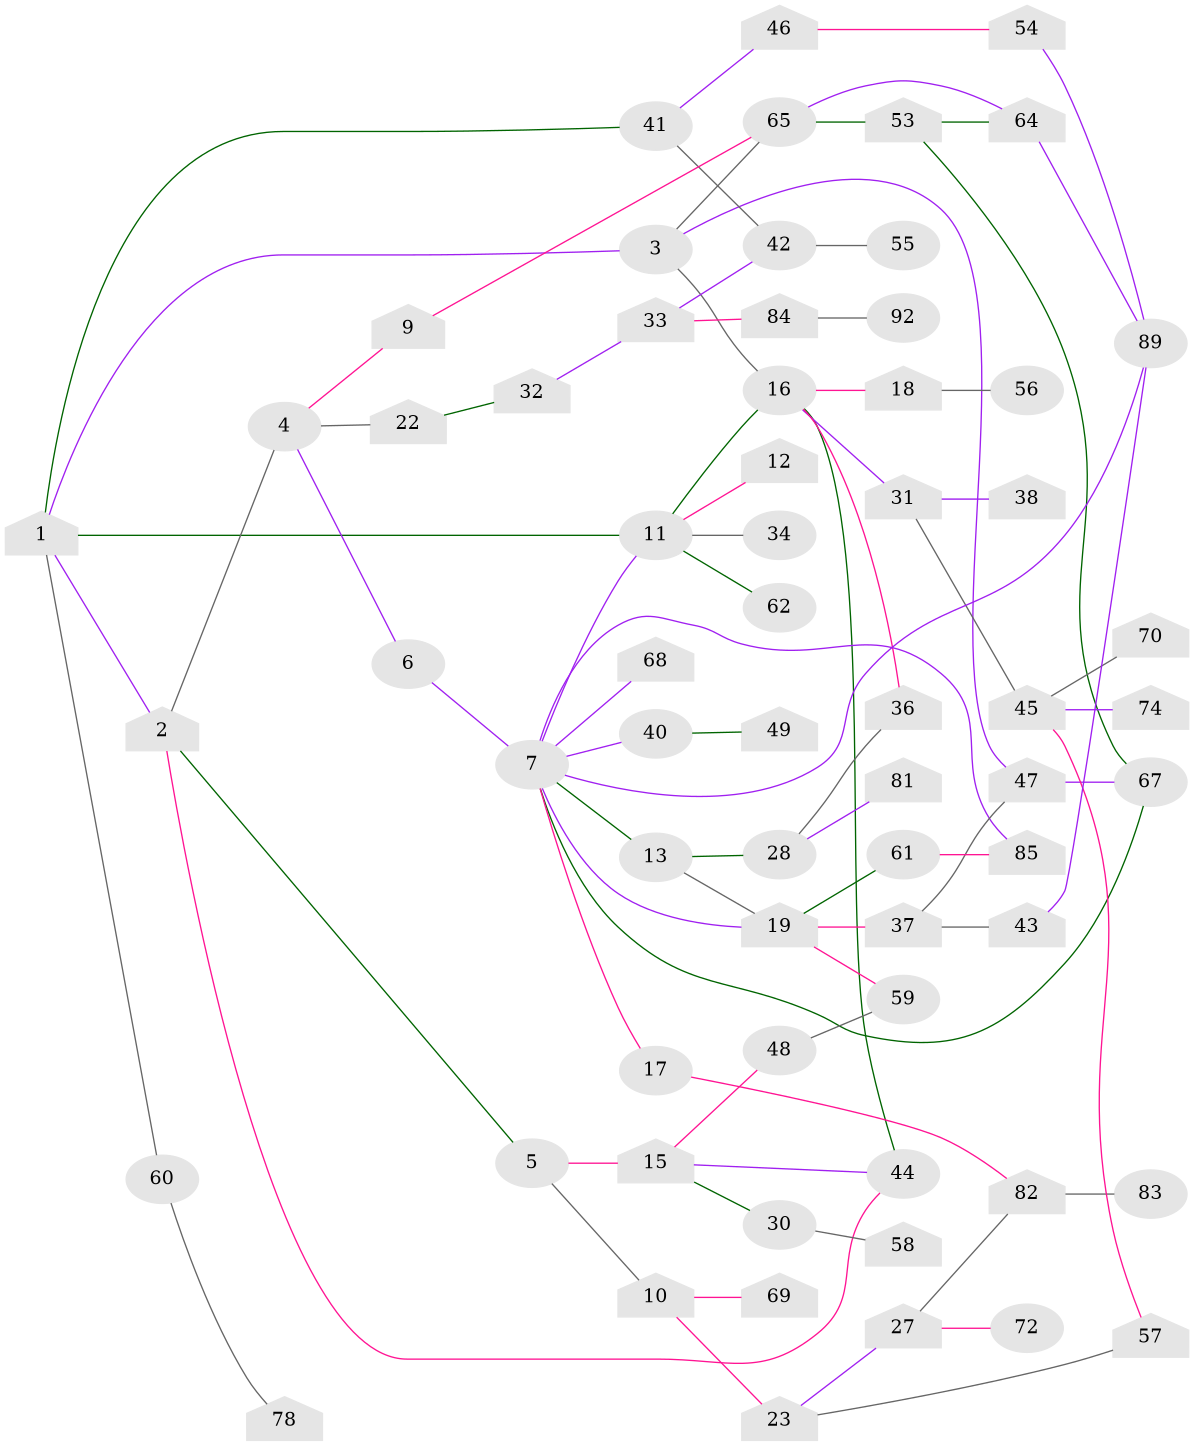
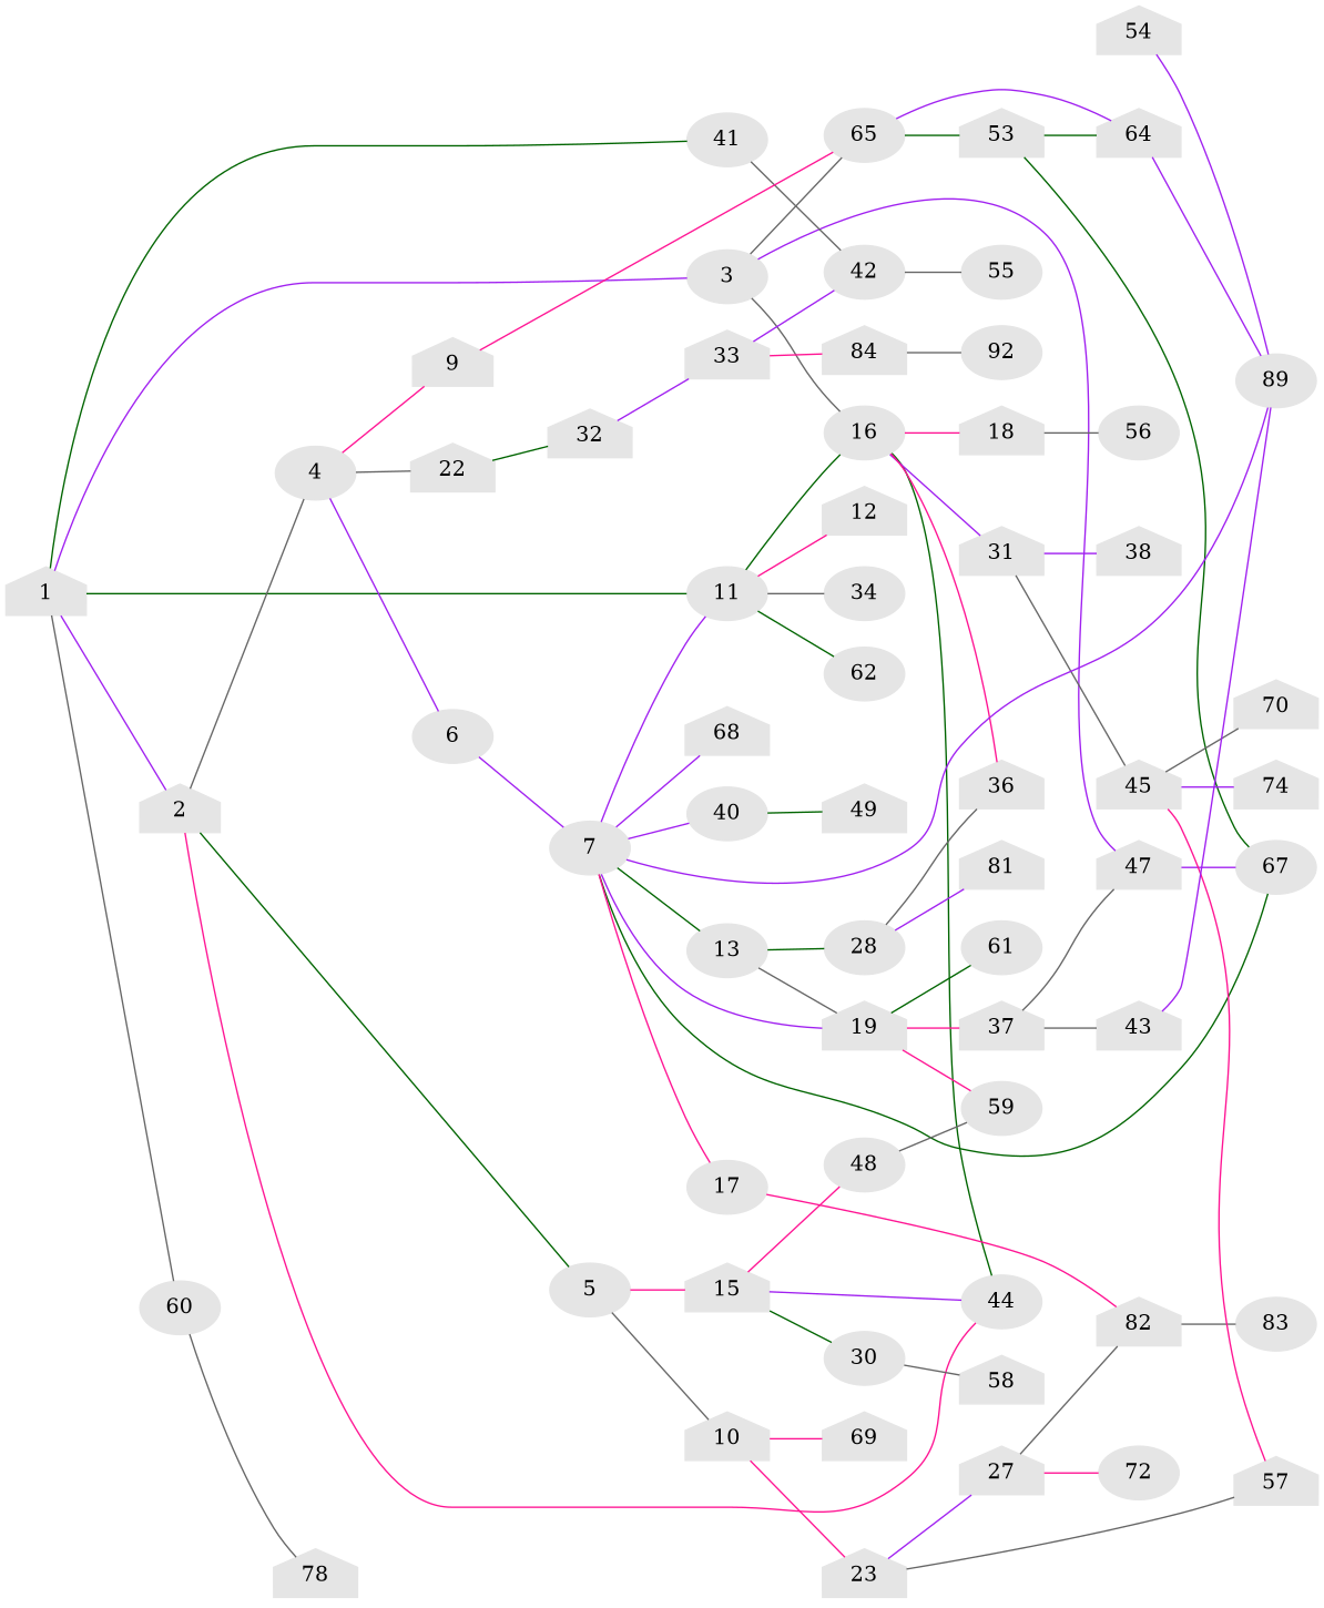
  graph {
    rankdir=LR
    node [color=gray90 shape=house style=filled]
    edge [color=purple]
    1 [super="+14"]
    2
    3 [shape=ellipse]
    11 [shape=ellipse super="+65+29"]
    41 [shape=ellipse]
    60 [shape=ellipse]
    4 [shape=ellipse]
    5 [shape=ellipse]
    44 [shape=ellipse super="+77"]
    16 [shape=ellipse super="+26+21+20"]
    n11 [label=65 shape=ellipse]
    47
    12
    34 [shape=ellipse super="+39"]
    62 [shape=ellipse]
    42 [shape=ellipse]
-   46
    78
    6 [shape=ellipse super="+52"]
    9
    22
    10
    15
    18
    31
    36
    53
    64
    67 [shape=ellipse]
    7 [shape=ellipse super="+24+8"]
    32
    23
    69
    30 [shape=ellipse super="+73"]
    48 [shape=ellipse]
    13 [shape=ellipse super="+71"]
    17 [shape=ellipse]
    19 [super="+87+25"]
    40 [shape=ellipse]
    68
-   85
    89 [shape=ellipse]
    28 [shape=ellipse]
    82
    37 [super="+90"]
    59 [shape=ellipse]
    61 [shape=ellipse]
    49
    27 [super="+63+86"]
    57 [super="+88+93"]
    81
    58
    56 [shape=ellipse]
    38
    45 [super="+50+51"]
    83 [shape=ellipse]
    43 [super="+66"]
    33 [super="+91"]
    72 [shape=ellipse]
    70
    74
    84
    55 [shape=ellipse]
    92 [shape=ellipse]
    54
    1 -- 2
    1 -- 3
    1 -- 11 [color=darkgreen]
    1 -- 41 [color=darkgreen]
    1 -- 60 [color=gray40]
    2 -- 4 [color=gray40]
    2 -- 5 [color=darkgreen]
    2 -- 44 [color=deeppink]
    3 -- 16 [color=gray40]
    3 -- n11 [color=gray40]
    3 -- 47
    11 -- 16 [color=darkgreen]
    11 -- 12 [color=deeppink]
    11 -- 34 [color=gray40]
    11 -- 62 [color=darkgreen]
    41 -- 42 [color=gray40]
-   41 -- 46
    60 -- 78 [color=gray40]
    4 -- 6
    4 -- 9 [color=deeppink]
    4 -- 22 [color=gray40]
    5 -- 10 [color=gray40]
    5 -- 15 [color=deeppink]
    16 -- 44 [color=darkgreen]
    16 -- 18 [color=deeppink]
    16 -- 31
    16 -- 36 [color=deeppink]
    n11 -- 53 [color=darkgreen]
    n11 -- 64
    47 -- 67
    42 -- 55 [color=gray40]
-   46 -- 54 [color=deeppink]
    6 -- 7
    9 -- n11 [color=deeppink]
    22 -- 32 [color=darkgreen]
    10 -- 23 [color=deeppink]
    10 -- 69 [color=deeppink]
    15 -- 44
    15 -- 30 [color=darkgreen]
    15 -- 48 [color=deeppink]
    18 -- 56 [color=gray40]
    31 -- 38
    31 -- 45 [color=gray40]
    53 -- 64 [color=darkgreen]
    53 -- 67 [color=darkgreen]
    64 -- 89
    7 -- 11
    7 -- 67 [color=darkgreen]
    7 -- 13 [color=darkgreen]
    7 -- 17 [color=deeppink]
    7 -- 19
    7 -- 40
    7 -- 68
-   7 -- 85
    7 -- 89
    32 -- 33
    23 -- 27
    23 -- 57 [color=gray40]
    30 -- 58 [color=gray40]
    48 -- 59 [color=gray40]
    13 -- 19 [color=gray40]
    13 -- 28 [color=darkgreen]
    17 -- 82 [color=deeppink]
    19 -- 37 [color=deeppink]
    19 -- 59 [color=deeppink]
    19 -- 61 [color=darkgreen]
    40 -- 49 [color=darkgreen]
    28 -- 36 [color=gray40]
    28 -- 81
    82 -- 83 [color=gray40]
    37 -- 47 [color=gray40]
    37 -- 43 [color=gray40]
-   61 -- 85 [color=deeppink]
    27 -- 82 [color=gray40]
    27 -- 72 [color=deeppink]
    45 -- 57 [color=deeppink]
    45 -- 70 [color=gray40]
    45 -- 74
    43 -- 89
    33 -- 42
    33 -- 84 [color=deeppink]
    84 -- 92 [color=gray40]
    54 -- 89
  }
